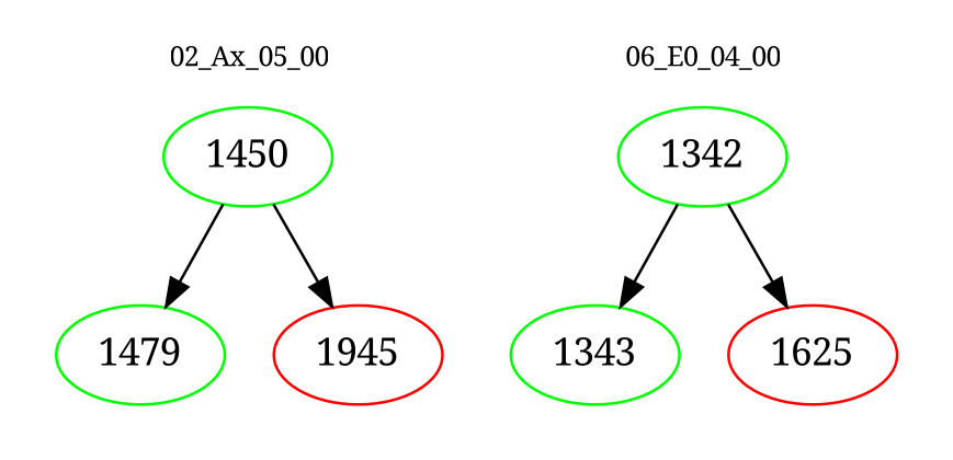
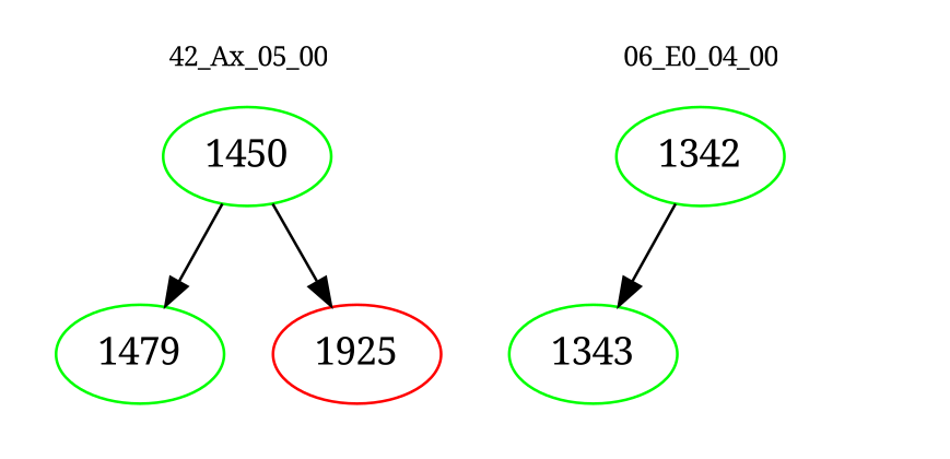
  digraph {
    fontname="Noto Serif"
    node [color=green fontname="Noto Serif"]
    edge [color=black fontname="Noto Serif"]
    n1 [label=1450]
    n2 [label=1479]
-   n3 [color=red label=1945]
+   n3 [color=red label=1925]
    n4 [label=1342]
    n5 [label=1343]
-   n6 [color=red label=1625]
    subgraph cluster_1 {
      color=white
      fontsize=10
-     label="02_Ax_05_00"
+     label="42_Ax_05_00"
      n1
      n2
      n3
    }
    subgraph cluster_2 {
      color=white
      fontsize=10
      label="06_E0_04_00"
      n4
      n5
-     n6
    }
    n1 -> n2
    n1 -> n3
    n4 -> n5
-   n4 -> n6
  }
